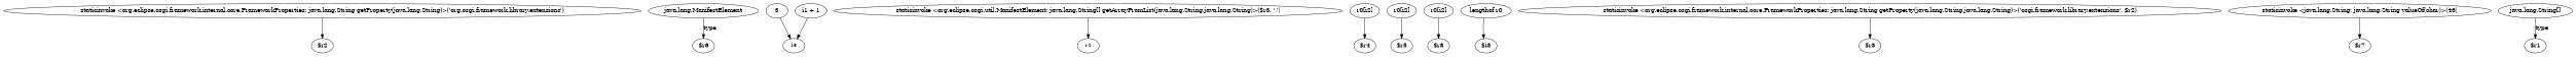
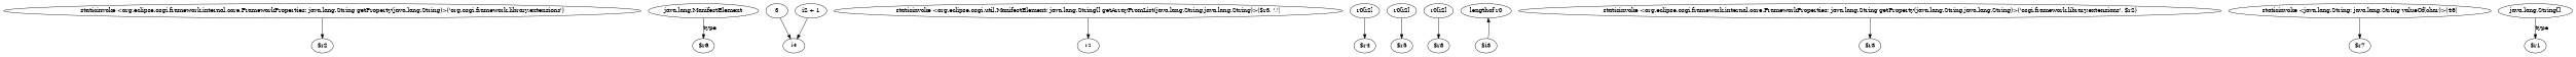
  digraph {
    n1 [label="staticinvoke <org.eclipse.osgi.framework.internal.core.FrameworkProperties: java.lang.String getProperty(java.lang.String)>('org.osgi.framework.library.extensions')"]
    n2 [label="$r2"]
    n3 [label="java.lang.ManifestElement"]
    n4 [label="$r6"]
    n5 [label=3]
    n6 [label=i4]
    n7 [label="staticinvoke <org.eclipse.osgi.util.ManifestElement: java.lang.String[] getArrayFromList(java.lang.String,java.lang.String)>($r3, ',')"]
    n8 [label=r1]
-   n9 [label="i1 + 1"]
+   n9 [label="i2 + 1"]
    n10 [label="r0[i2]"]
    n11 [label="$r4"]
    n12 [label="r0[i2]"]
    n13 [label="$r5"]
    n14 [label="r0[i2]"]
    n15 [label="$r8"]
    n16 [label="lengthof r0"]
    n17 [label="$i3"]
    n18 [label="staticinvoke <org.eclipse.osgi.framework.internal.core.FrameworkProperties: java.lang.String getProperty(java.lang.String,java.lang.String)>('osgi.framework.library.extensions', $r2)"]
    n19 [label="$r3"]
    n20 [label="staticinvoke <java.lang.String: java.lang.String valueOf(char)>(46)"]
    n21 [label="$r7"]
    n22 [label="java.lang.String[]"]
    n23 [label="$r1"]
    n1 -> n2
    n3 -> n4 [label=type]
    n5 -> n6
    n7 -> n8
    n9 -> n6
    n10 -> n11
    n12 -> n13
    n14 -> n15
-   n16 -> n17
+   n17 -> n16
    n18 -> n19
    n20 -> n21
    n22 -> n23 [label=type]
  }
